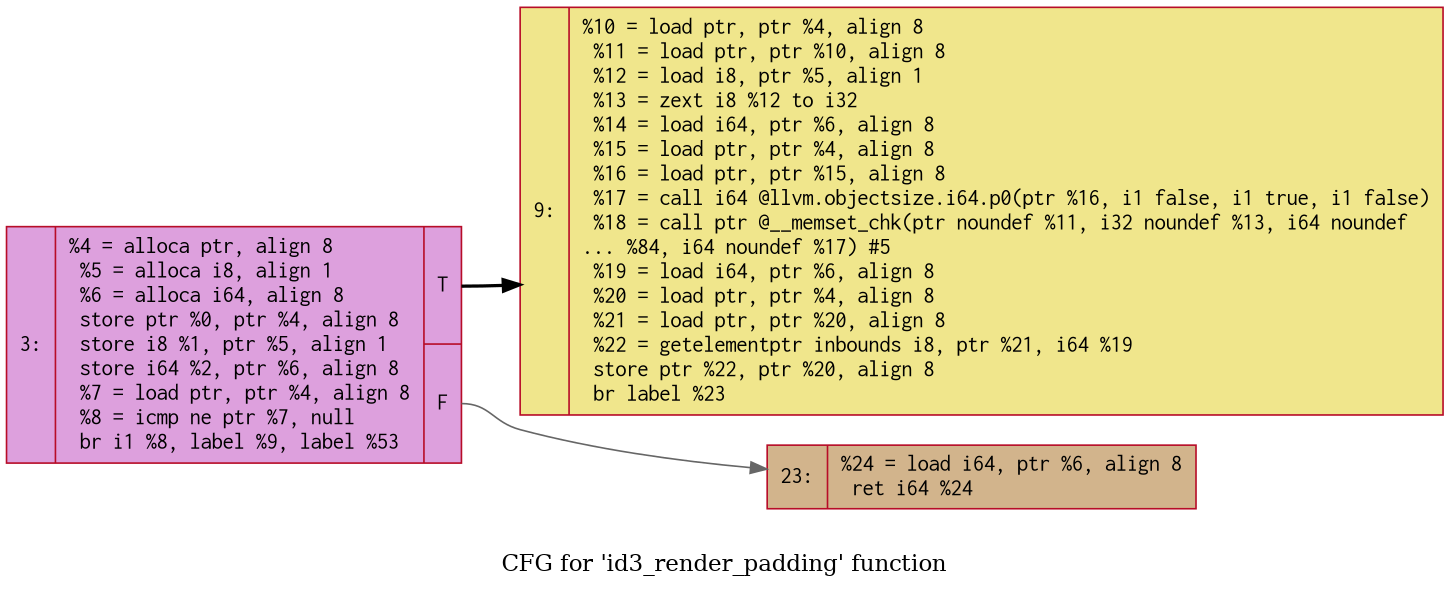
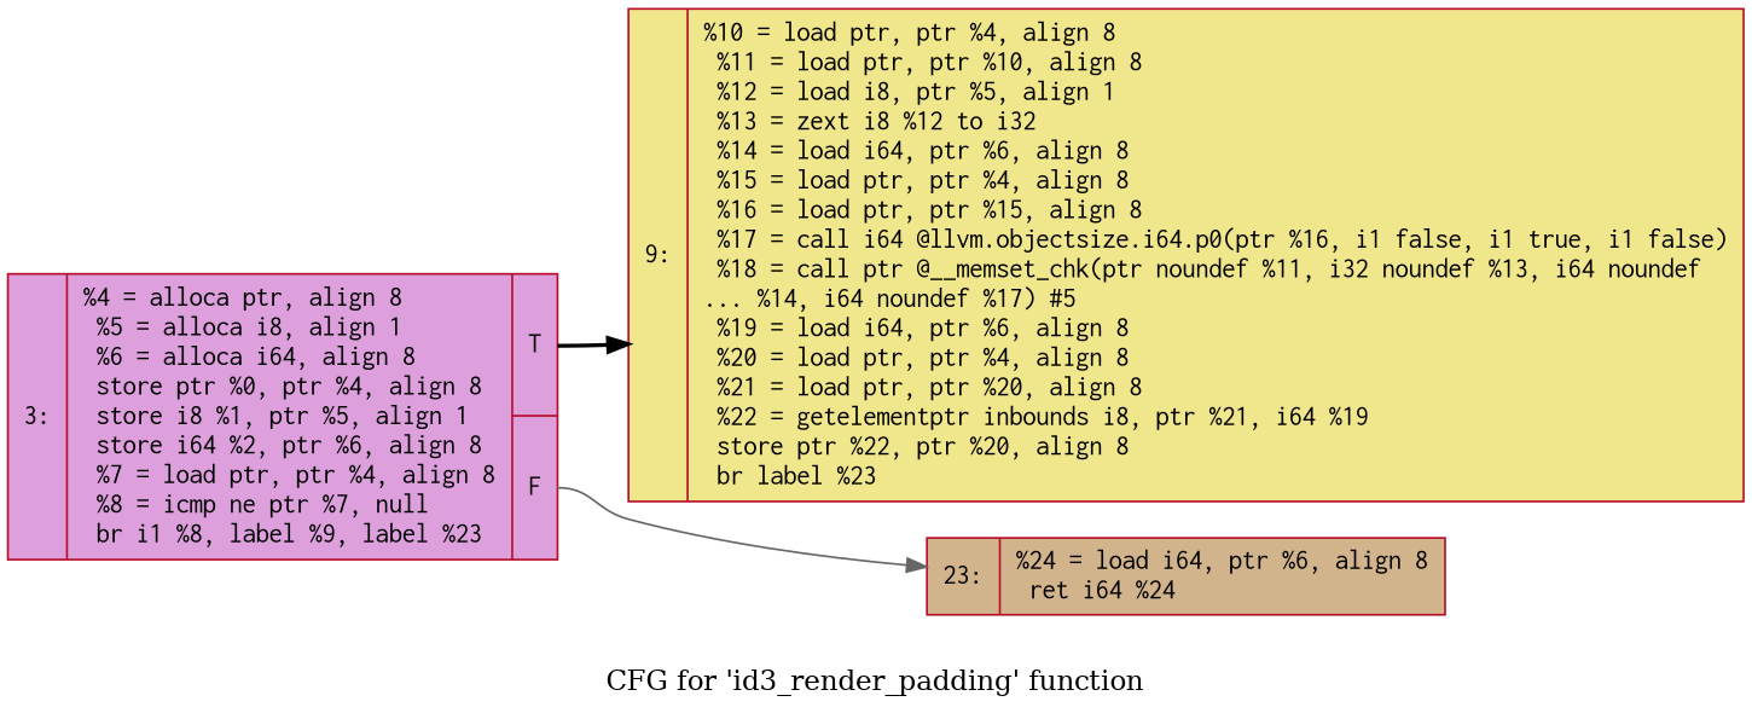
  digraph {
    label="CFG for 'id3_render_padding' function"
    rankdir=LR
    node [color="#b70d28ff" fontname=Courier shape=record style=filled]
-   n1 [fillcolor=plum label="{3:\l|  %4 = alloca ptr, align 8\l  %5 = alloca i8, align 1\l  %6 = alloca i64, align 8\l  store ptr %0, ptr %4, align 8\l  store i8 %1, ptr %5, align 1\l  store i64 %2, ptr %6, align 8\l  %7 = load ptr, ptr %4, align 8\l  %8 = icmp ne ptr %7, null\l  br i1 %8, label %9, label %53\l|{<s0>T|<s1>F}}"]
-   n2 [fillcolor=khaki label="{9:\l|  %10 = load ptr, ptr %4, align 8\l  %11 = load ptr, ptr %10, align 8\l  %12 = load i8, ptr %5, align 1\l  %13 = zext i8 %12 to i32\l  %14 = load i64, ptr %6, align 8\l  %15 = load ptr, ptr %4, align 8\l  %16 = load ptr, ptr %15, align 8\l  %17 = call i64 @llvm.objectsize.i64.p0(ptr %16, i1 false, i1 true, i1 false)\l  %18 = call ptr @__memset_chk(ptr noundef %11, i32 noundef %13, i64 noundef\l... %84, i64 noundef %17) #5\l  %19 = load i64, ptr %6, align 8\l  %20 = load ptr, ptr %4, align 8\l  %21 = load ptr, ptr %20, align 8\l  %22 = getelementptr inbounds i8, ptr %21, i64 %19\l  store ptr %22, ptr %20, align 8\l  br label %23\l}"]
+   n1 [fillcolor=plum label="{3:\l|  %4 = alloca ptr, align 8\l  %5 = alloca i8, align 1\l  %6 = alloca i64, align 8\l  store ptr %0, ptr %4, align 8\l  store i8 %1, ptr %5, align 1\l  store i64 %2, ptr %6, align 8\l  %7 = load ptr, ptr %4, align 8\l  %8 = icmp ne ptr %7, null\l  br i1 %8, label %9, label %23\l|{<s0>T|<s1>F}}"]
+   n2 [fillcolor=khaki label="{9:\l|  %10 = load ptr, ptr %4, align 8\l  %11 = load ptr, ptr %10, align 8\l  %12 = load i8, ptr %5, align 1\l  %13 = zext i8 %12 to i32\l  %14 = load i64, ptr %6, align 8\l  %15 = load ptr, ptr %4, align 8\l  %16 = load ptr, ptr %15, align 8\l  %17 = call i64 @llvm.objectsize.i64.p0(ptr %16, i1 false, i1 true, i1 false)\l  %18 = call ptr @__memset_chk(ptr noundef %11, i32 noundef %13, i64 noundef\l... %14, i64 noundef %17) #5\l  %19 = load i64, ptr %6, align 8\l  %20 = load ptr, ptr %4, align 8\l  %21 = load ptr, ptr %20, align 8\l  %22 = getelementptr inbounds i8, ptr %21, i64 %19\l  store ptr %22, ptr %20, align 8\l  br label %23\l}"]
    n3 [fillcolor=tan label="{23:\l|  %24 = load i64, ptr %6, align 8\l  ret i64 %24\l}"]
    n1 -> n2 [color=black style=bold tailport=s0]
    n1 -> n3 [color=gray40 style=solid tailport=s1]
  }
